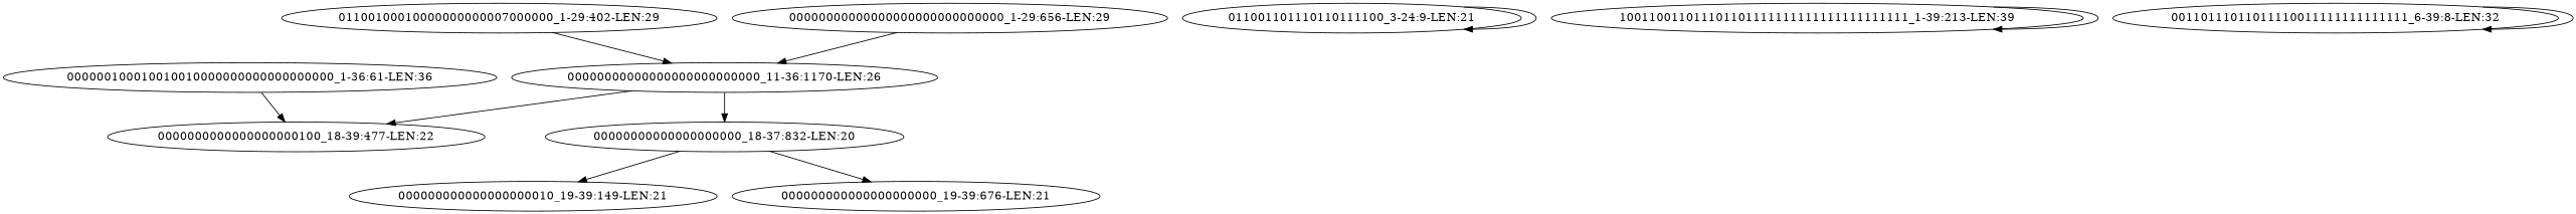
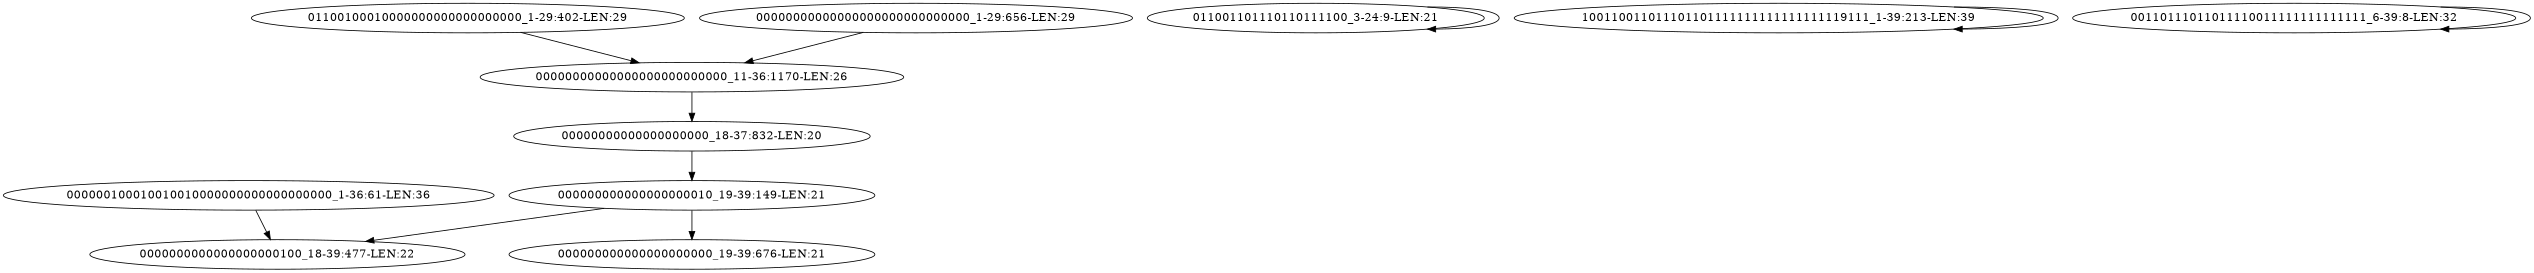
  digraph {
-   "01100100010000000000000000000_1-29:402-LEN:29" [label="01100100010000000000007000000_1-29:402-LEN:29"]
+   "01100100010000000000000000000_1-29:402-LEN:29"
    "00000000000000000000000000_11-36:1170-LEN:26"
    "0000000000000000000100_18-39:477-LEN:22"
    "00000000000000000000_18-37:832-LEN:20"
    "000000000000000000010_19-39:149-LEN:21"
    "000000000000000000000_19-39:676-LEN:21"
    "00000000000000000000000000000_1-29:656-LEN:29"
    "011001101110110111100_3-24:9-LEN:21"
-   "100110011011101101111111111111111111111_1-39:213-LEN:39"
+   "100110011011101101111111111111111111111_1-39:213-LEN:39" [label="100110011011101101111111111111111119111_1-39:213-LEN:39"]
    "00110111011011110011111111111111_6-39:8-LEN:32"
    "000000100010010010000000000000000000_1-36:61-LEN:36"
    "01100100010000000000000000000_1-29:402-LEN:29" -> "00000000000000000000000000_11-36:1170-LEN:26"
-   "00000000000000000000000000_11-36:1170-LEN:26" -> "0000000000000000000100_18-39:477-LEN:22"
+   "000000000000000000010_19-39:149-LEN:21" -> "0000000000000000000100_18-39:477-LEN:22"
    "00000000000000000000000000_11-36:1170-LEN:26" -> "00000000000000000000_18-37:832-LEN:20"
    "00000000000000000000_18-37:832-LEN:20" -> "000000000000000000010_19-39:149-LEN:21"
-   "00000000000000000000_18-37:832-LEN:20" -> "000000000000000000000_19-39:676-LEN:21"
+   "000000000000000000010_19-39:149-LEN:21" -> "000000000000000000000_19-39:676-LEN:21"
    "00000000000000000000000000000_1-29:656-LEN:29" -> "00000000000000000000000000_11-36:1170-LEN:26"
    "011001101110110111100_3-24:9-LEN:21" -> "011001101110110111100_3-24:9-LEN:21"
    "100110011011101101111111111111111111111_1-39:213-LEN:39" -> "100110011011101101111111111111111111111_1-39:213-LEN:39"
    "00110111011011110011111111111111_6-39:8-LEN:32" -> "00110111011011110011111111111111_6-39:8-LEN:32"
    "000000100010010010000000000000000000_1-36:61-LEN:36" -> "0000000000000000000100_18-39:477-LEN:22"
  }
